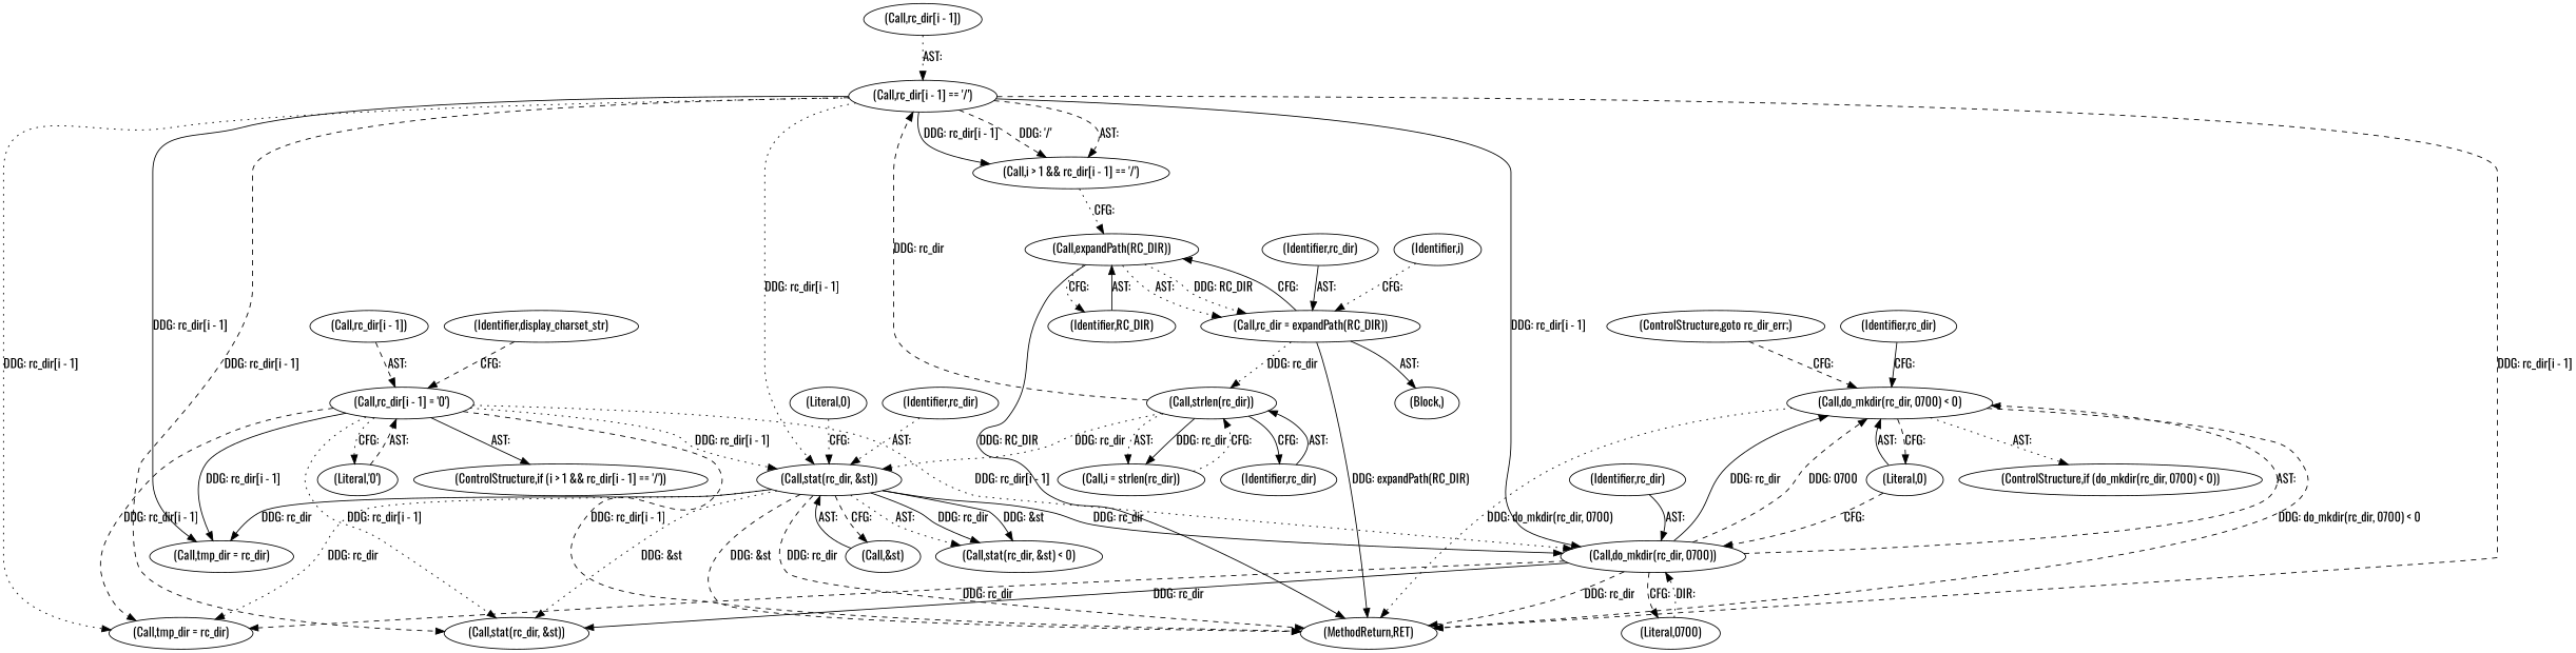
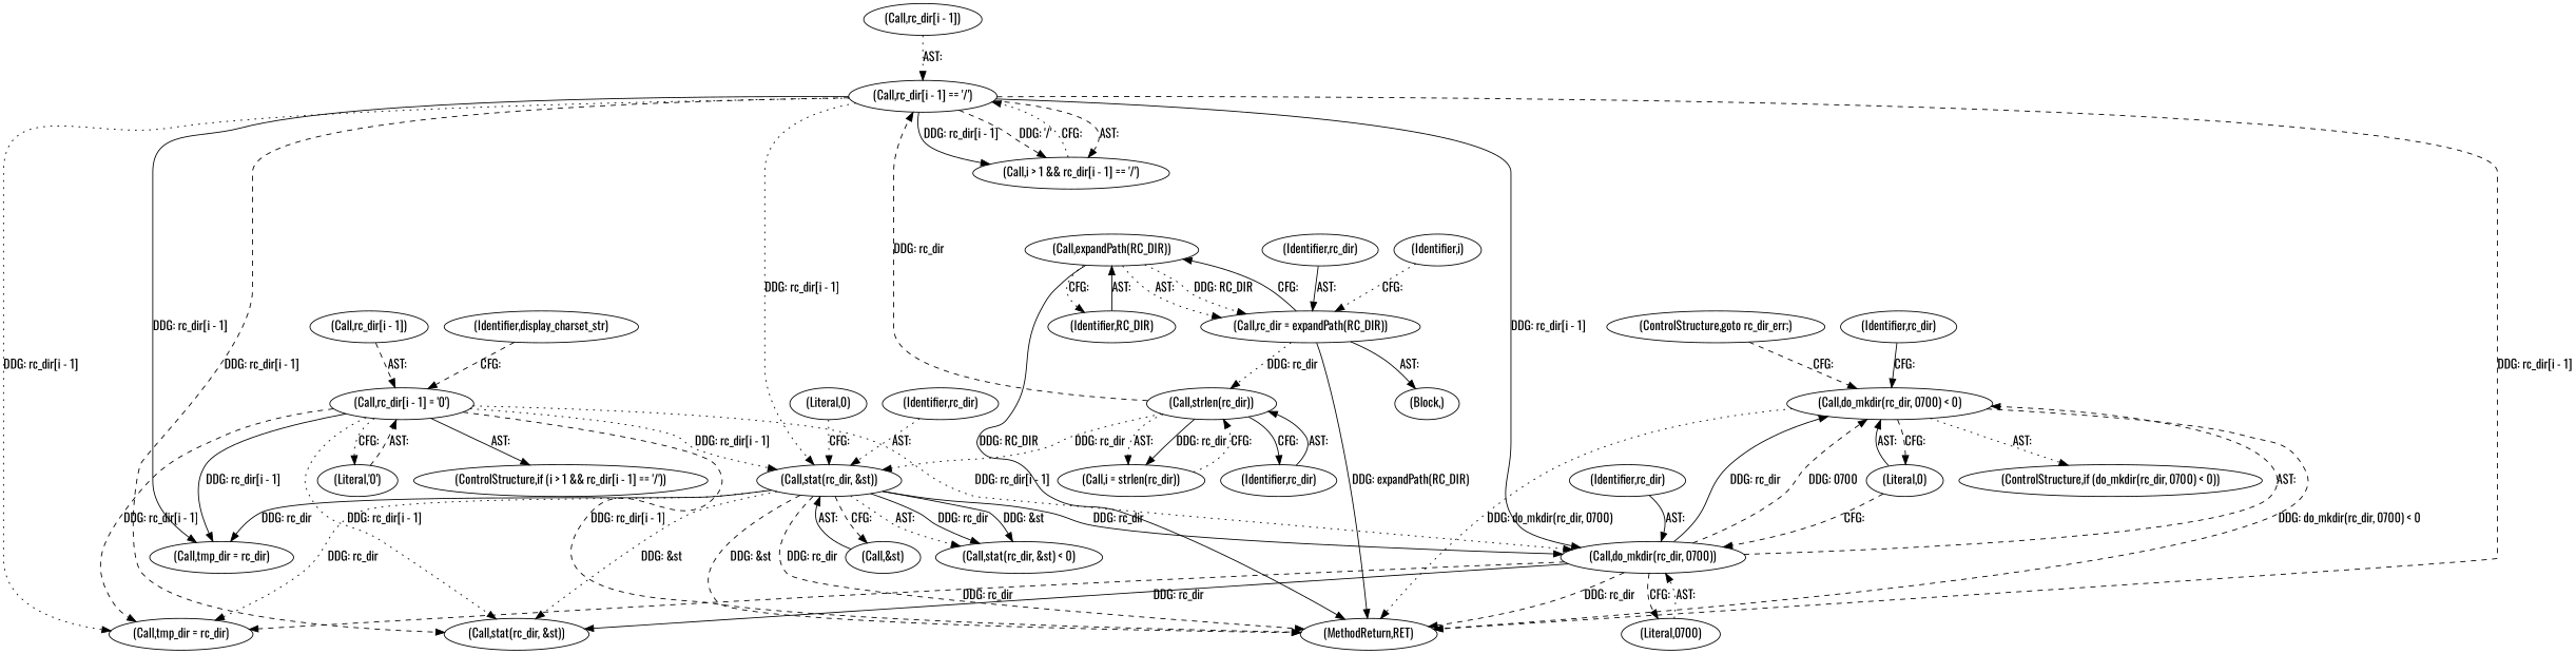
  digraph {
    fontname=Oswald
    node [fontname=Oswald]
    edge [fontname=Oswald style=dotted]
    n1 [label="(Call,do_mkdir(rc_dir, 0700) < 0)"]
    n2 [label="(ControlStructure,if (do_mkdir(rc_dir, 0700) < 0))"]
    n3 [label="(MethodReturn,RET)"]
    n4 [label="(Literal,0)"]
    n5 [label="(Call,do_mkdir(rc_dir, 0700))"]
    n6 [label="(Call,tmp_dir = rc_dir)"]
    n7 [label="(Call,stat(rc_dir, &st))"]
    n8 [label="(Literal,0700)"]
    n9 [label="(Call,stat(rc_dir, &st))"]
    n10 [label="(Call,tmp_dir = rc_dir)"]
    n11 [label="(Call,stat(rc_dir, &st) < 0)"]
    n12 [label="(Call,&st)"]
    n13 [label="(Call,strlen(rc_dir))"]
    n14 [label="(Call,rc_dir[i - 1] == '/')"]
    n15 [label="(Identifier,rc_dir)"]
    n16 [label="(Call,i = strlen(rc_dir))"]
    n17 [label="(Call,i > 1 && rc_dir[i - 1] == '/')"]
    n18 [label="(Call,rc_dir = expandPath(RC_DIR))"]
    n19 [label="(Call,expandPath(RC_DIR))"]
    n20 [label="(Block,)"]
    n21 [label="(Identifier,RC_DIR)"]
    n22 [label="(Call,rc_dir[i - 1] = '\0')"]
    n23 [label="(ControlStructure,if (i > 1 && rc_dir[i - 1] == '/'))"]
    n24 [label="(Literal,'\0')"]
    n25 [label="(Identifier,rc_dir)"]
    n26 [label="(Identifier,rc_dir)"]
    n27 [label="(Call,rc_dir[i - 1])"]
    n28 [label="(Identifier,i)"]
    n29 [label="(Call,rc_dir[i - 1])"]
    n30 [label="(Literal,0)"]
    n31 [label="(ControlStructure,goto rc_dir_err;)"]
    n32 [label="(Identifier,rc_dir)"]
    n33 [label="(Identifier,display_charset_str)"]
    n34 [label="(Identifier,rc_dir)"]
    n1 -> n2 [label="AST: "]
    n1 -> n3 [label="DDG: do_mkdir(rc_dir, 0700) < 0" style=dashed]
    n1 -> n3 [label="DDG: do_mkdir(rc_dir, 0700)"]
    n1 -> n4 [label="CFG: " style=dashed]
    n4 -> n1 [label="AST: " style=solid]
    n4 -> n5 [label="CFG: " style=dashed]
    n5 -> n1 [label="AST: " style=dashed]
    n5 -> n1 [label="DDG: rc_dir" style=solid]
    n5 -> n1 [label="DDG: 0700" style=dashed]
    n5 -> n3 [label="DDG: rc_dir" style=dashed]
    n5 -> n6 [label="DDG: rc_dir" style=dashed]
    n5 -> n7 [label="DDG: rc_dir" style=solid]
    n5 -> n8 [label="CFG: " style=dashed]
-   n8 -> n5 [label="DIR: "]
+   n8 -> n5 [label="AST: "]
    n9 -> n3 [label="DDG: rc_dir" style=dashed]
    n9 -> n3 [label="DDG: &st" style=dashed]
    n9 -> n5 [label="DDG: rc_dir" style=solid]
    n9 -> n6 [label="DDG: rc_dir"]
    n9 -> n7 [label="DDG: &st"]
    n9 -> n10 [label="DDG: rc_dir" style=solid]
    n9 -> n11 [label="AST: "]
    n9 -> n11 [label="DDG: rc_dir" style=solid]
    n9 -> n11 [label="DDG: &st" style=solid]
    n9 -> n12 [label="CFG: " style=dashed]
    n12 -> n9 [label="AST: " style=solid]
    n13 -> n9 [label="DDG: rc_dir"]
    n13 -> n14 [label="DDG: rc_dir" style=dashed]
    n13 -> n15 [label="CFG: " style=solid]
    n13 -> n16 [label="AST: "]
    n13 -> n16 [label="DDG: rc_dir" style=solid]
    n14 -> n3 [label="DDG: rc_dir[i - 1]" style=dashed]
    n14 -> n5 [label="DDG: rc_dir[i - 1]" style=solid]
    n14 -> n6 [label="DDG: rc_dir[i - 1]"]
    n14 -> n7 [label="DDG: rc_dir[i - 1]" style=dashed]
    n14 -> n9 [label="DDG: rc_dir[i - 1]"]
    n14 -> n10 [label="DDG: rc_dir[i - 1]" style=solid]
    n14 -> n17 [label="AST: " style=dashed]
    n14 -> n17 [label="DDG: rc_dir[i - 1]" style=solid]
    n14 -> n17 [label="DDG: '/'" style=dashed]
    n15 -> n13 [label="AST: " style=solid]
    n16 -> n13 [label="CFG: "]
-   n17 -> n19 [label="CFG: "]
+   n17 -> n14 [label="CFG: "]
    n18 -> n3 [label="DDG: expandPath(RC_DIR)" style=solid]
    n18 -> n13 [label="DDG: rc_dir"]
    n18 -> n19 [label="CFG: " style=solid]
    n18 -> n20 [label="AST: " style=solid]
    n19 -> n3 [label="DDG: RC_DIR" style=solid]
    n19 -> n18 [label="AST: "]
    n19 -> n18 [label="DDG: RC_DIR"]
    n19 -> n21 [label="CFG: "]
    n21 -> n19 [label="AST: " style=solid]
    n22 -> n3 [label="DDG: rc_dir[i - 1]" style=dashed]
    n22 -> n5 [label="DDG: rc_dir[i - 1]"]
    n22 -> n6 [label="DDG: rc_dir[i - 1]" style=dashed]
    n22 -> n7 [label="DDG: rc_dir[i - 1]"]
    n22 -> n9 [label="DDG: rc_dir[i - 1]"]
    n22 -> n10 [label="DDG: rc_dir[i - 1]" style=solid]
    n22 -> n23 [label="AST: " style=solid]
    n22 -> n24 [label="CFG: "]
    n24 -> n22 [label="AST: " style=dashed]
    n25 -> n1 [label="CFG: " style=solid]
    n26 -> n18 [label="AST: " style=solid]
    n27 -> n14 [label="AST: "]
    n28 -> n18 [label="CFG: "]
    n29 -> n22 [label="AST: " style=dashed]
    n30 -> n9 [label="CFG: "]
    n31 -> n1 [label="CFG: " style=dashed]
    n32 -> n5 [label="AST: " style=solid]
    n33 -> n22 [label="CFG: " style=dashed]
    n34 -> n9 [label="AST: "]
  }
